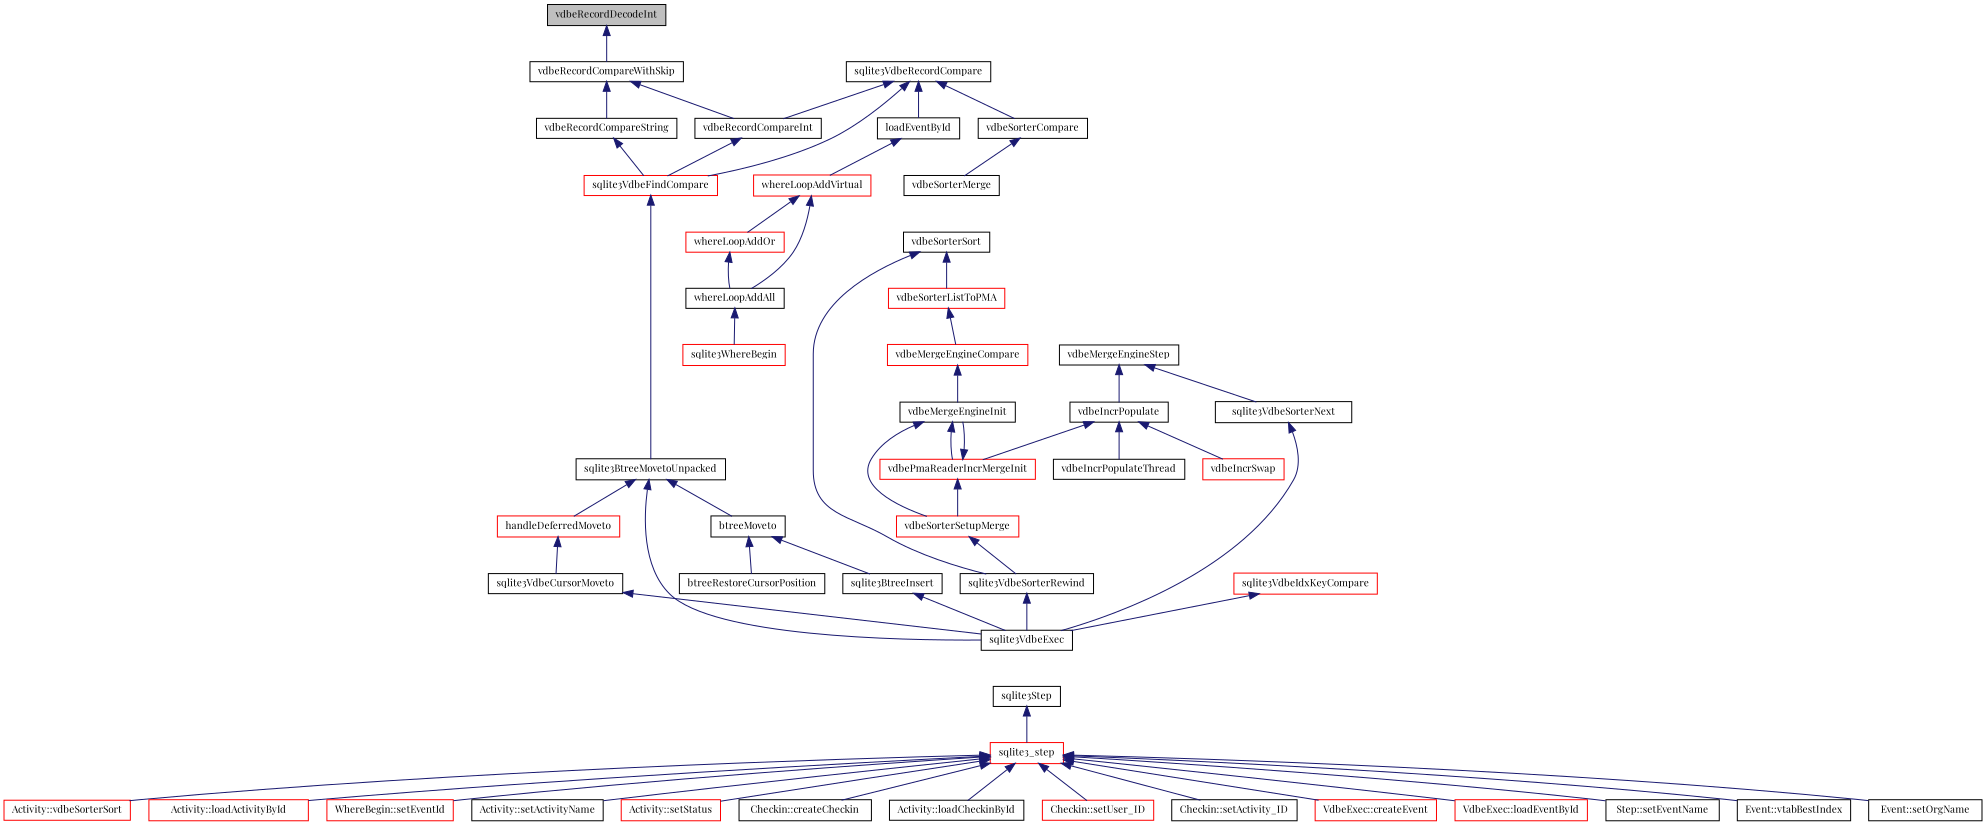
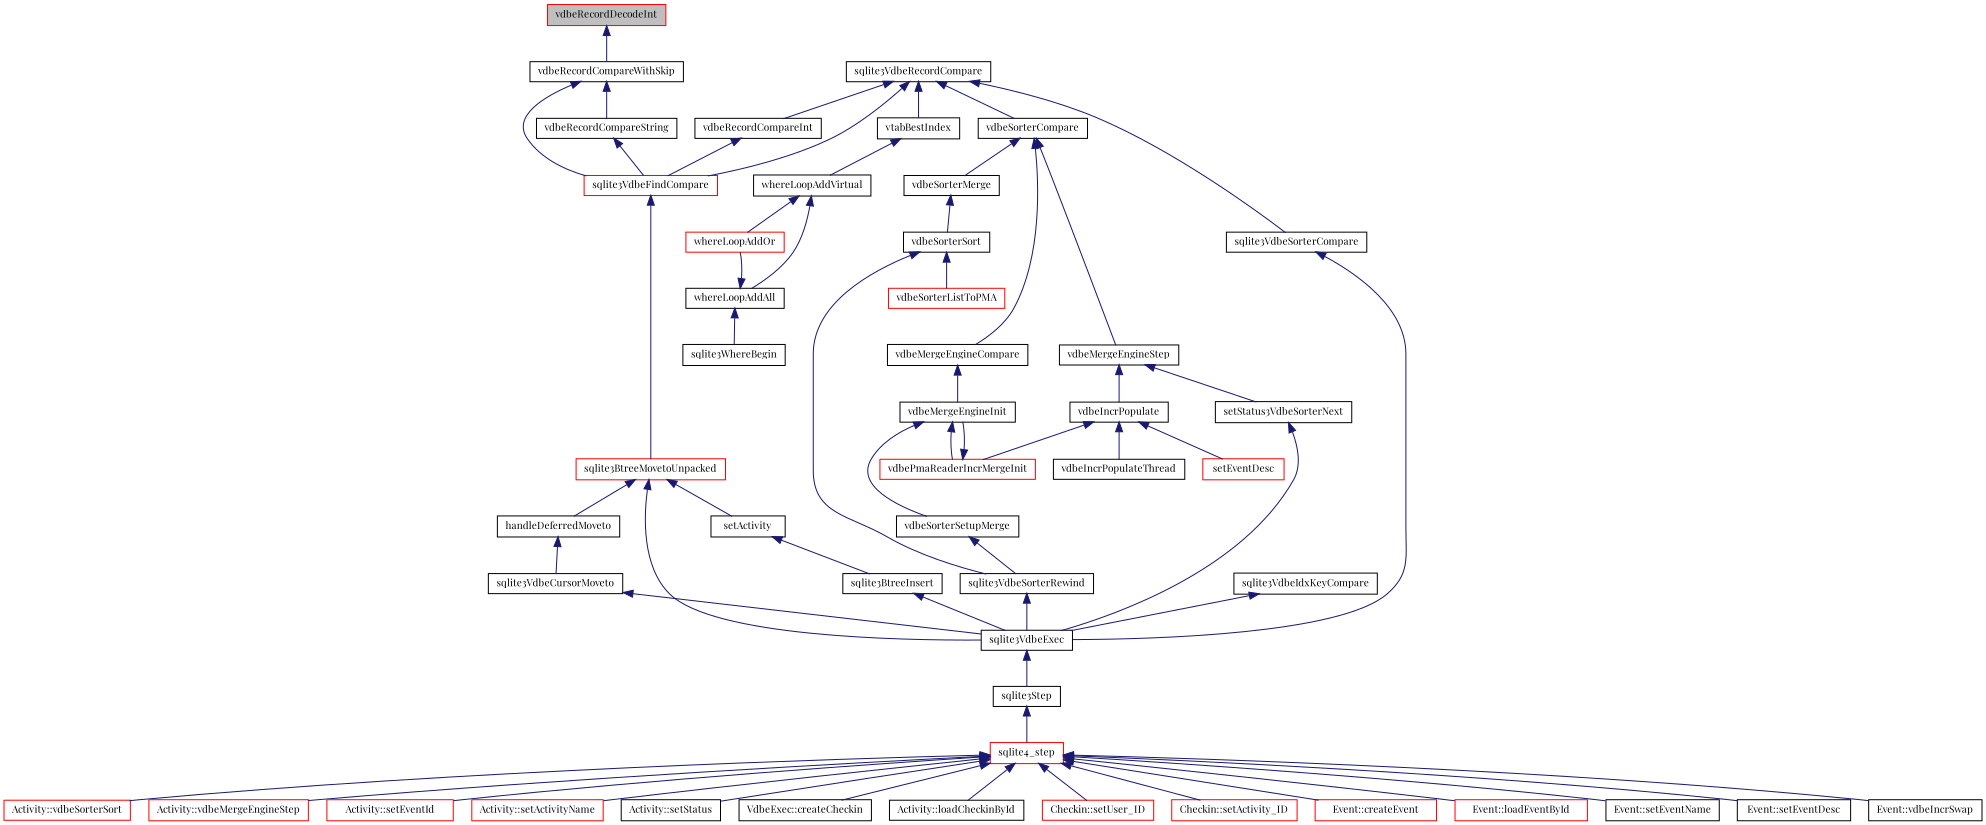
  digraph {
    fontname="Playfair Display"
    rankdir=TB
    node [color=black fillcolor=white fontname="Playfair Display" fontsize=10 shape=record style=filled]
    edge [color=midnightblue dir=back fontname="Playfair Display" fontsize=10 labelfontname=FreeSans labelfontsize=10 style=solid]
-   n1 [fillcolor=grey75 fontcolor=black height=0.2 label=vdbeRecordDecodeInt width=0.4]
+   n1 [color=red fillcolor=grey75 fontcolor=black height=0.2 label=vdbeRecordDecodeInt width=0.4]
    n2 [height=0.2 label=vdbeRecordCompareWithSkip width=0.4]
    n3 [height=0.2 label=vdbeRecordCompareInt width=0.4]
    n4 [height=0.2 label=vdbeRecordCompareString width=0.4]
    n5 [height=0.2 label=sqlite3VdbeRecordCompare width=0.4]
    n6 [color=red height=0.2 label=sqlite3VdbeFindCompare width=0.4]
    n7 [height=0.2 label=vdbeSorterCompare width=0.4]
-   n9 [height=0.2 label=loadEventById width=0.4]
-   n10 [height=0.2 label=sqlite3BtreeMovetoUnpacked width=0.4]
-   n11 [color=red height=0.2 label=sqlite3VdbeIdxKeyCompare width=0.4]
+   n8 [height=0.2 label=sqlite3VdbeSorterCompare width=0.4]
+   n9 [height=0.2 label=vtabBestIndex width=0.4]
+   n10 [color=red height=0.2 label=sqlite3BtreeMovetoUnpacked width=0.4]
+   n11 [height=0.2 label=sqlite3VdbeIdxKeyCompare width=0.4]
    n12 [height=0.2 label=sqlite3VdbeExec width=0.4]
    n13 [height=0.2 label=vdbeSorterMerge width=0.4]
    n14 [height=0.2 label=vdbeMergeEngineStep width=0.4]
-   n15 [color=red height=0.2 label=vdbeMergeEngineCompare width=0.4]
-   n16 [color=red height=0.2 label=whereLoopAddVirtual width=0.4]
-   n17 [height=0.2 label=btreeMoveto width=0.4]
-   n18 [color=red height=0.2 label=handleDeferredMoveto width=0.4]
-   n19 [height=0.2 label=btreeRestoreCursorPosition width=0.4]
+   n15 [height=0.2 label=vdbeMergeEngineCompare width=0.4]
+   n16 [height=0.2 label=whereLoopAddVirtual width=0.4]
+   n17 [height=0.2 label=setActivity width=0.4]
+   n18 [height=0.2 label=handleDeferredMoveto width=0.4]
    n20 [height=0.2 label=sqlite3BtreeInsert width=0.4]
    n21 [height=0.2 label=sqlite3Step width=0.4]
    n22 [height=0.2 label=sqlite3VdbeCursorMoveto width=0.4]
-   n23 [color=red height=0.2 label=sqlite3_step width=0.4]
+   n23 [color=red height=0.2 label=sqlite4_step width=0.4]
    n24 [color=red height=0.2 label="Activity::vdbeSorterSort" width=0.4]
-   n25 [color=red height=0.2 label="Activity::loadActivityById" width=0.4]
-   n26 [color=red height=0.2 label="WhereBegin::setEventId" width=0.4]
-   n27 [height=0.2 label="Activity::setActivityName" width=0.4]
-   n28 [color=red height=0.2 label="Activity::setStatus" width=0.4]
-   n29 [height=0.2 label="Checkin::createCheckin" width=0.4]
+   n25 [color=red height=0.2 label="Activity::vdbeMergeEngineStep" width=0.4]
+   n26 [color=red height=0.2 label="Activity::setEventId" width=0.4]
+   n27 [color=red height=0.2 label="Activity::setActivityName" width=0.4]
+   n28 [height=0.2 label="Activity::setStatus" width=0.4]
+   n29 [height=0.2 label="VdbeExec::createCheckin" width=0.4]
    n30 [height=0.2 label="Activity::loadCheckinById" width=0.4]
    n31 [color=red height=0.2 label="Checkin::setUser_ID" width=0.4]
-   n32 [height=0.2 label="Checkin::setActivity_ID" width=0.4]
-   n33 [color=red height=0.2 label="VdbeExec::createEvent" width=0.4]
-   n34 [color=red height=0.2 label="VdbeExec::loadEventById" width=0.4]
-   n35 [height=0.2 label="Step::setEventName" width=0.4]
-   n36 [height=0.2 label="Event::vtabBestIndex" width=0.4]
-   n37 [height=0.2 label="Event::setOrgName" width=0.4]
+   n32 [color=red height=0.2 label="Checkin::setActivity_ID" width=0.4]
+   n33 [color=red height=0.2 label="Event::createEvent" width=0.4]
+   n34 [color=red height=0.2 label="Event::loadEventById" width=0.4]
+   n35 [height=0.2 label="Event::setEventName" width=0.4]
+   n36 [height=0.2 label="Event::setEventDesc" width=0.4]
+   n37 [height=0.2 label="Event::vdbeIncrSwap" width=0.4]
    n38 [height=0.2 label=vdbeSorterSort width=0.4]
    n39 [height=0.2 label=vdbeIncrPopulate width=0.4]
-   n40 [height=0.2 label=sqlite3VdbeSorterNext width=0.4]
+   n40 [height=0.2 label=setStatus3VdbeSorterNext width=0.4]
    n41 [height=0.2 label=vdbeMergeEngineInit width=0.4]
    n42 [color=red height=0.2 label=vdbeSorterListToPMA width=0.4]
    n43 [height=0.2 label=sqlite3VdbeSorterRewind width=0.4]
    n44 [height=0.2 label=vdbeIncrPopulateThread width=0.4]
-   n45 [color=red height=0.2 label=vdbeIncrSwap width=0.4]
+   n45 [color=red height=0.2 label=setEventDesc width=0.4]
    n46 [color=red height=0.2 label=vdbePmaReaderIncrMergeInit width=0.4]
-   n47 [color=red height=0.2 label=vdbeSorterSetupMerge width=0.4]
+   n47 [height=0.2 label=vdbeSorterSetupMerge width=0.4]
    n48 [color=red height=0.2 label=whereLoopAddOr width=0.4]
    n49 [height=0.2 label=whereLoopAddAll width=0.4]
-   n50 [color=red height=0.2 label=sqlite3WhereBegin width=0.4]
+   n50 [height=0.2 label=sqlite3WhereBegin width=0.4]
    n1 -> n2
-   n2 -> n3
+   n2 -> n6
    n2 -> n4
    n3 -> n6
    n4 -> n6
    n5 -> n3
    n5 -> n6
    n5 -> n7
+   n5 -> n8
    n5 -> n9
    n6 -> n10
    n7 -> n13
-   n42 -> n15
+   n7 -> n14
+   n7 -> n15
+   n8 -> n12
    n9 -> n16
    n10 -> n12
    n10 -> n17
    n10 -> n18
    n11 -> n12
+   n12 -> n21
+   n13 -> n38
    n14 -> n39
    n14 -> n40
    n15 -> n41
    n16 -> n48
    n16 -> n49
-   n17 -> n19
    n17 -> n20
    n18 -> n22
    n20 -> n12
    n21 -> n23
    n22 -> n12
    n23 -> n24
    n23 -> n25
    n23 -> n26
    n23 -> n27
    n23 -> n28
    n23 -> n29
    n23 -> n30
    n23 -> n31
    n23 -> n32
    n23 -> n33
    n23 -> n34
    n23 -> n35
    n23 -> n36
    n23 -> n37
    n38 -> n42
    n38 -> n43
    n39 -> n44
    n39 -> n45
    n39 -> n46
    n40 -> n12
    n41 -> n46
    n41 -> n47
    n43 -> n12
    n46 -> n41
-   n46 -> n47
    n47 -> n43
-   n48 -> n49
+   n49 -> n48
    n49 -> n50
  }
